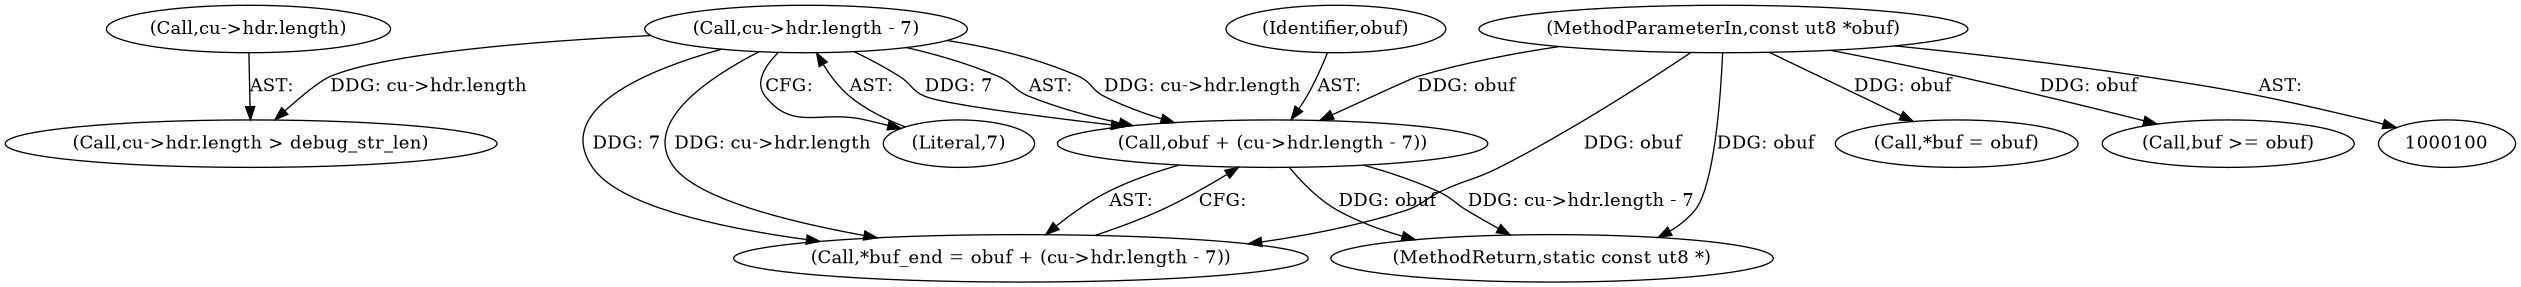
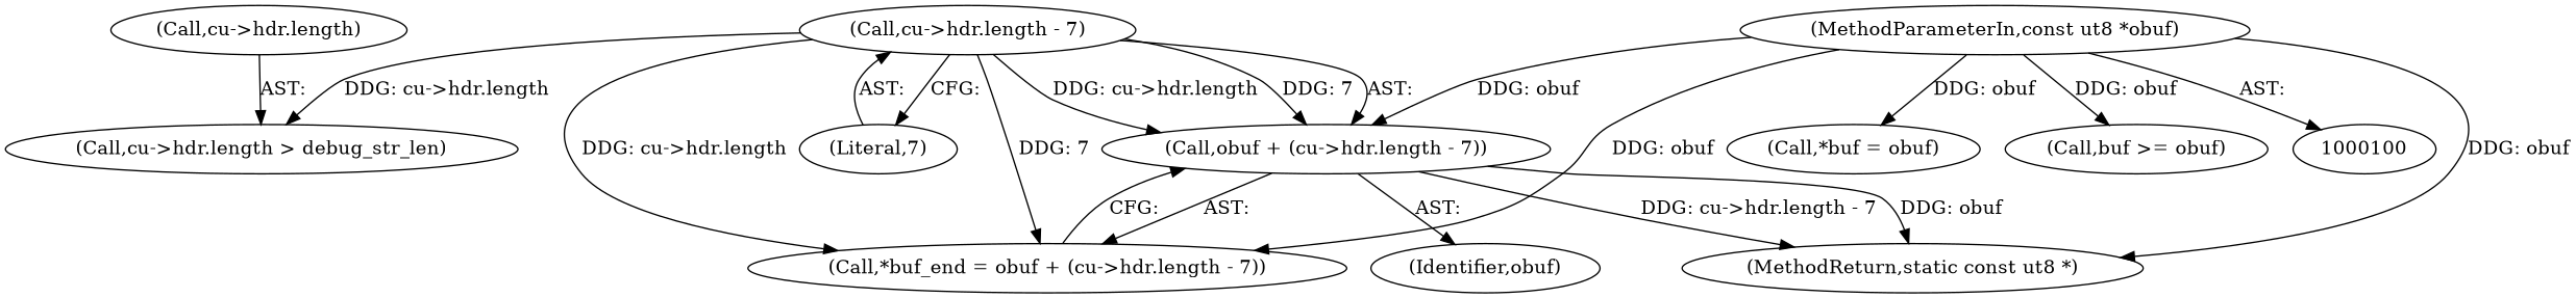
  digraph {
    n1 [label="(Call,obuf + (cu->hdr.length - 7))"]
    n2 [label="(Call,*buf_end = obuf + (cu->hdr.length - 7))"]
    n3 [label="(MethodReturn,static const ut8 *)"]
    n4 [label="(Call,cu->hdr.length - 7)"]
    n5 [label="(Literal,7)"]
    n6 [label="(Call,cu->hdr.length > debug_str_len)"]
    n7 [label="(MethodParameterIn,const ut8 *obuf)"]
    n8 [label="(Call,*buf = obuf)"]
    n9 [label="(Call,buf >= obuf)"]
    1000100
    n11 [label="(Identifier,obuf)"]
    n12 [label="(Call,cu->hdr.length)"]
    n1 -> n2 [label="AST: "]
    n1 -> n3 [label="DDG: obuf"]
    n1 -> n3 [label="DDG: cu->hdr.length - 7"]
    n2 -> n1 [label="CFG: "]
    n4 -> n1 [label="AST: "]
    n4 -> n1 [label="DDG: cu->hdr.length"]
    n4 -> n1 [label="DDG: 7"]
    n4 -> n2 [label="DDG: cu->hdr.length"]
    n4 -> n2 [label="DDG: 7"]
    n4 -> n5 [label="CFG: "]
    n4 -> n6 [label="DDG: cu->hdr.length"]
    n5 -> n4 [label="AST: "]
    n7 -> n1 [label="DDG: obuf"]
    n7 -> n2 [label="DDG: obuf"]
    n7 -> n3 [label="DDG: obuf"]
    n7 -> n8 [label="DDG: obuf"]
    n7 -> n9 [label="DDG: obuf"]
    n7 -> 1000100 [label="AST: "]
-   n11 -> n1 [label="AST: "]
+   n1 -> n11 [label="AST: "]
    n12 -> n6 [label="AST: "]
  }
